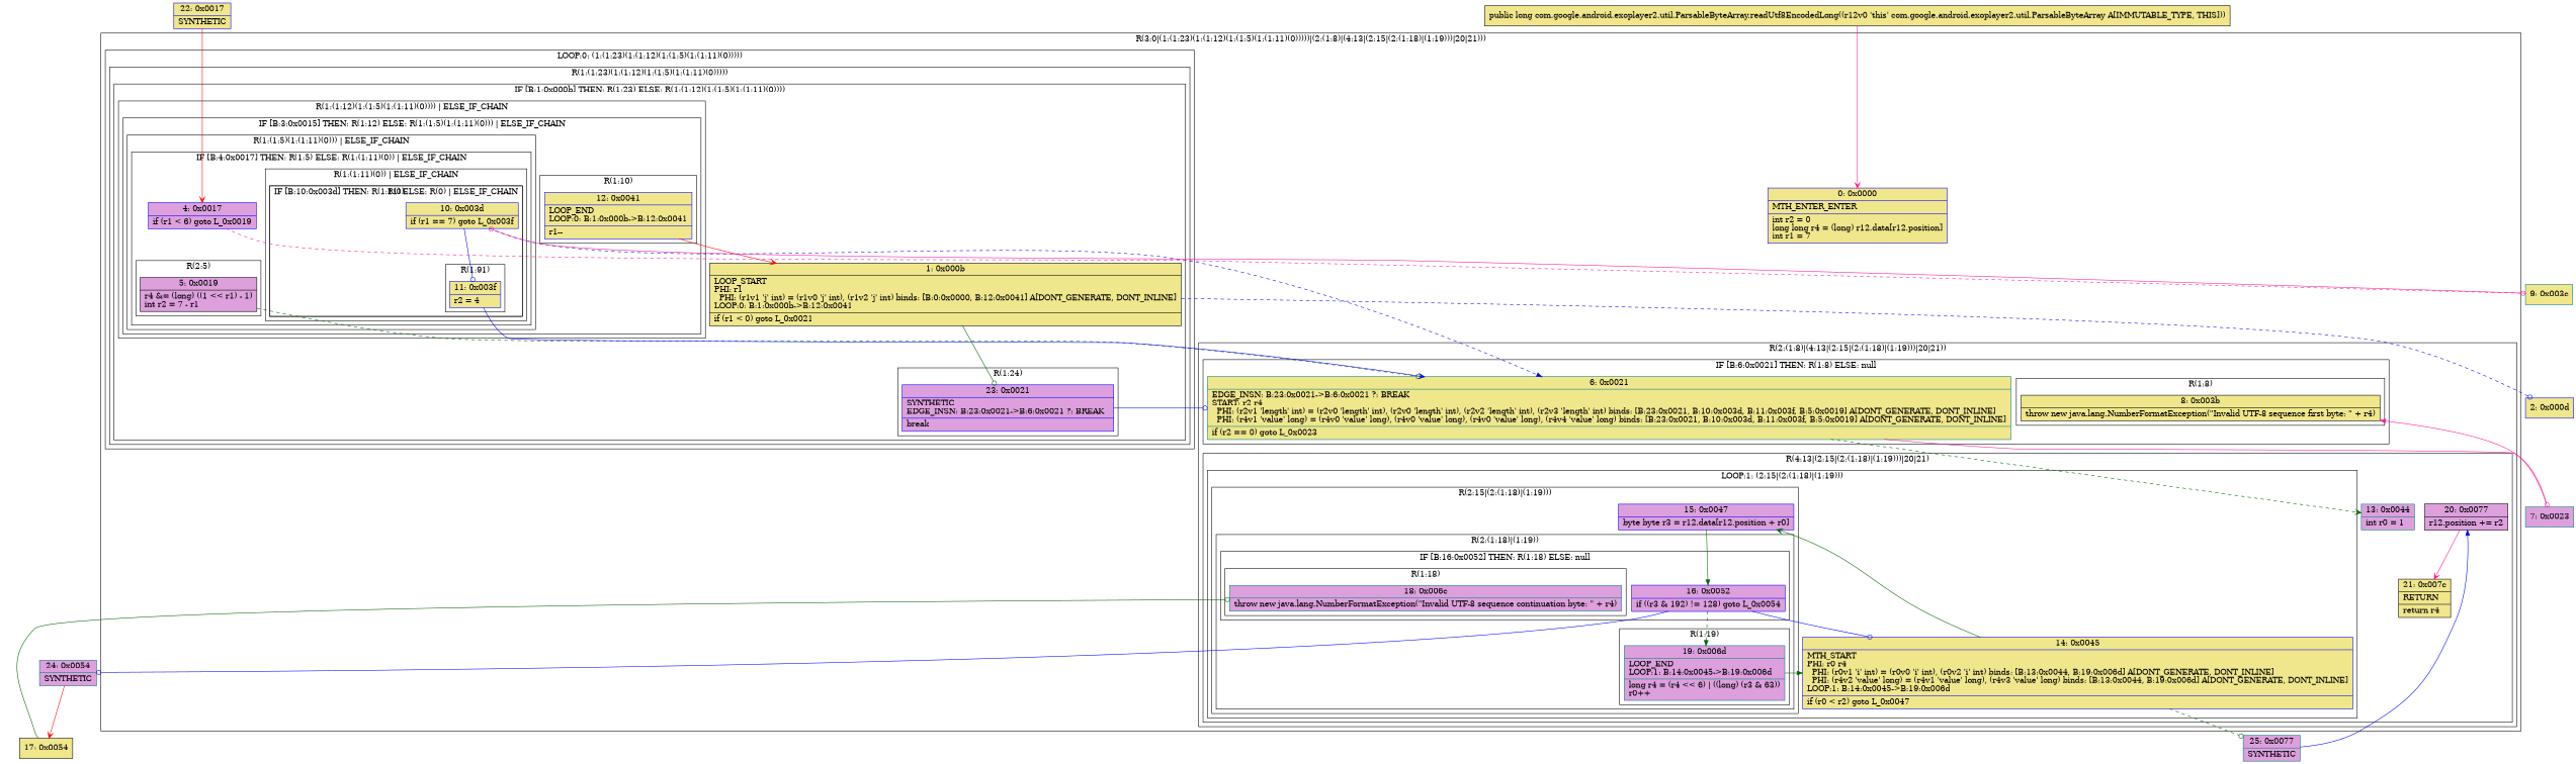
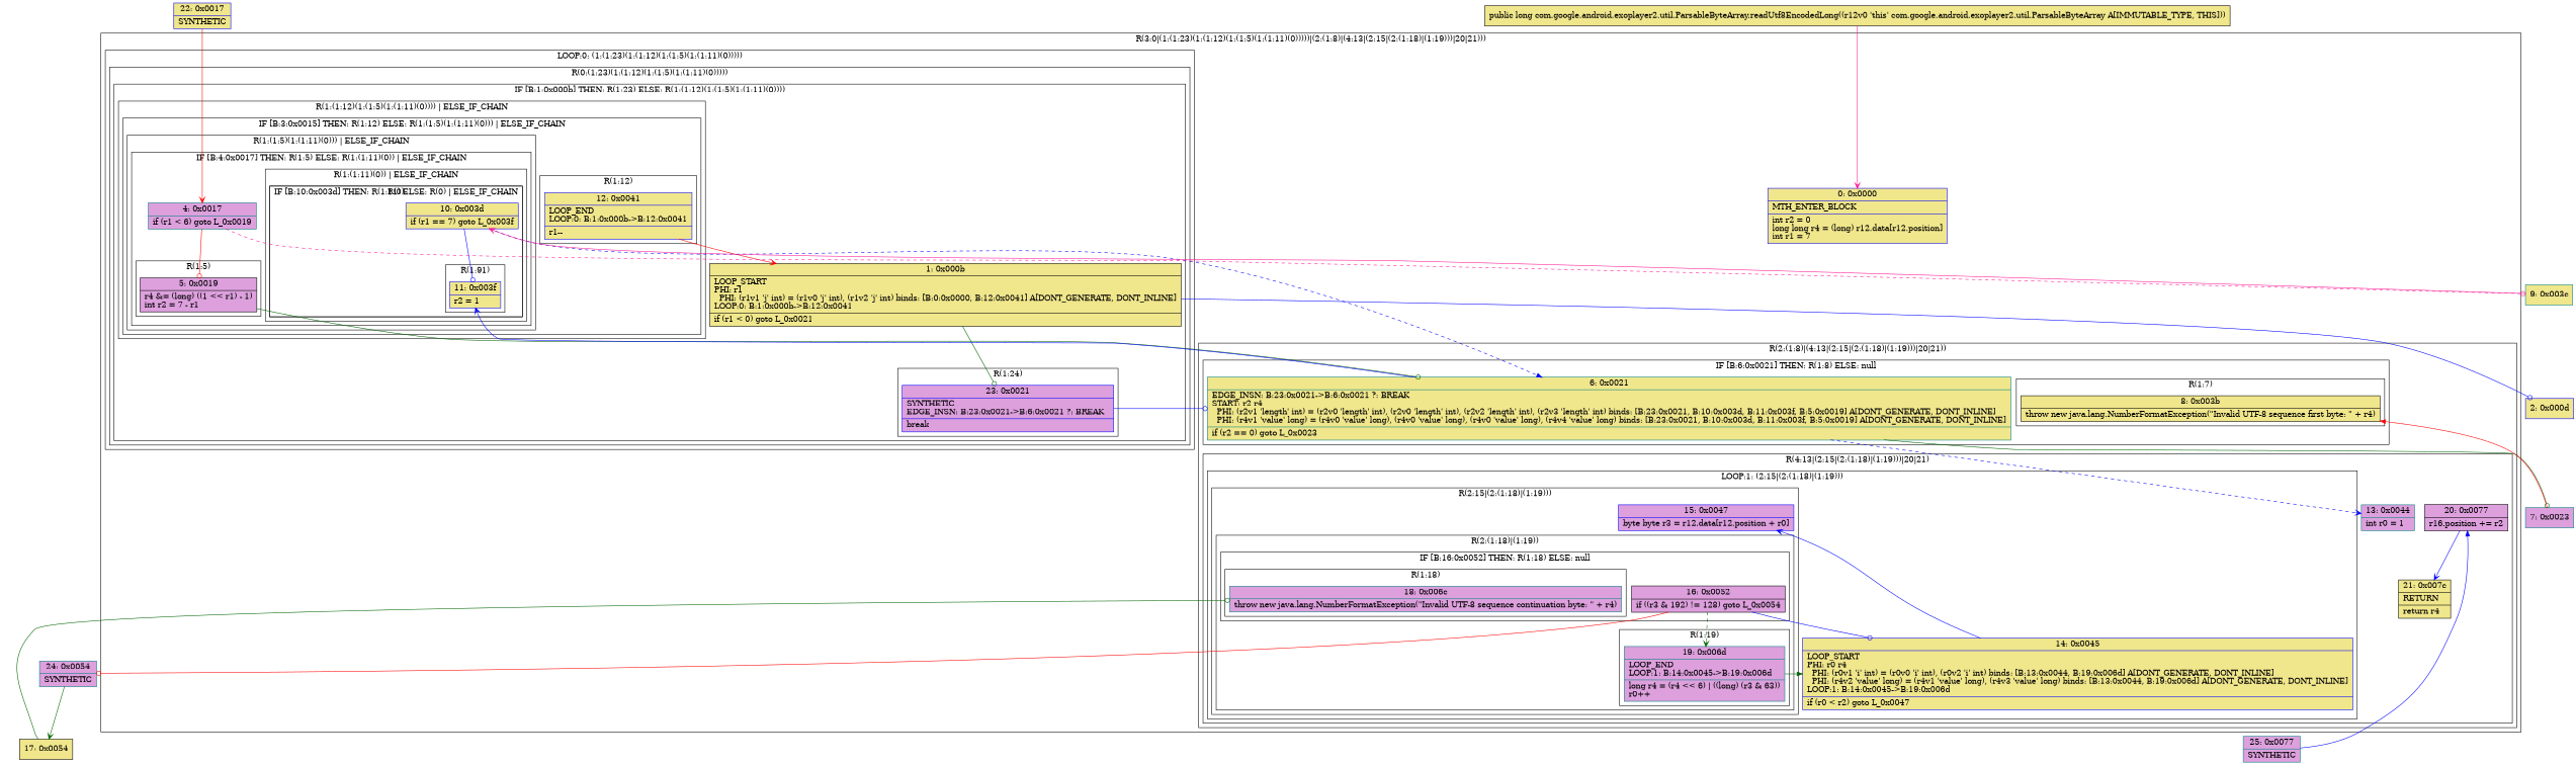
  digraph {
    node [color=blue fillcolor=khaki shape=record style=filled]
    edge [arrowhead=odot color=blue]
    n1 [fillcolor=plum label="{23\:\ 0x0021|SYNTHETIC\lEDGE_INSN: B:23:0x0021\-\>B:6:0x0021 ?: BREAK  \l|break\l}"]
    n2 [label="{12\:\ 0x0041|LOOP_END\lLOOP:0: B:1:0x000b\-\>B:12:0x0041\l|r1\-\-\l}"]
    n3 [color=black fillcolor=plum label="{5\:\ 0x0019|r4 &= (long) ((1 \<\< r1) \- 1)\lint r2 = 7 \- r1\l}"]
-   n4 [label="{11\:\ 0x003f|r2 = 4\l}"]
+   n4 [label="{11\:\ 0x003f|r2 = 1\l}"]
    n5 [label="{10\:\ 0x003d|if (r1 == 7) goto L_0x003f\l}"]
-   n6 [fillcolor=plum label="{4\:\ 0x0017|if (r1 \< 6) goto L_0x0019\l}"]
+   n6 [color=teal fillcolor=plum label="{4\:\ 0x0017|if (r1 \< 6) goto L_0x0019\l}"]
    n7 [color=black label="{1\:\ 0x000b|LOOP_START\lPHI: r1 \l  PHI: (r1v1 'j' int) = (r1v0 'j' int), (r1v2 'j' int) binds: [B:0:0x0000, B:12:0x0041] A[DONT_GENERATE, DONT_INLINE]\lLOOP:0: B:1:0x000b\-\>B:12:0x0041\l|if (r1 \< 0) goto L_0x0021\l}"]
    n8 [color=black label="{8\:\ 0x003b|throw new java.lang.NumberFormatException(\"Invalid UTF\-8 sequence first byte: \" + r4)\l}"]
    n9 [color=teal label="{6\:\ 0x0021|EDGE_INSN: B:23:0x0021\-\>B:6:0x0021 ?: BREAK  \lSTART: r2 r4 \l  PHI: (r2v1 'length' int) = (r2v0 'length' int), (r2v0 'length' int), (r2v2 'length' int), (r2v3 'length' int) binds: [B:23:0x0021, B:10:0x003d, B:11:0x003f, B:5:0x0019] A[DONT_GENERATE, DONT_INLINE]\l  PHI: (r4v1 'value' long) = (r4v0 'value' long), (r4v0 'value' long), (r4v0 'value' long), (r4v4 'value' long) binds: [B:23:0x0021, B:10:0x003d, B:11:0x003f, B:5:0x0019] A[DONT_GENERATE, DONT_INLINE]\l|if (r2 == 0) goto L_0x0023\l}"]
    n10 [color=teal fillcolor=plum label="{18\:\ 0x006c|throw new java.lang.NumberFormatException(\"Invalid UTF\-8 sequence continuation byte: \" + r4)\l}"]
-   n11 [fillcolor=plum label="{16\:\ 0x0052|if ((r3 & 192) != 128) goto L_0x0054\l}"]
+   n11 [color=black fillcolor=plum label="{16\:\ 0x0052|if ((r3 & 192) != 128) goto L_0x0054\l}"]
    n12 [color=teal fillcolor=plum label="{19\:\ 0x006d|LOOP_END\lLOOP:1: B:14:0x0045\-\>B:19:0x006d\l|long r4 = (r4 \<\< 6) \| ((long) (r3 & 63))\lr0++\l}"]
    n13 [fillcolor=plum label="{15\:\ 0x0047|byte byte r3 = r12.data[r12.position + r0]\l}"]
-   n14 [label="{14\:\ 0x0045|MTH_START\lPHI: r0 r4 \l  PHI: (r0v1 'i' int) = (r0v0 'i' int), (r0v2 'i' int) binds: [B:13:0x0044, B:19:0x006d] A[DONT_GENERATE, DONT_INLINE]\l  PHI: (r4v2 'value' long) = (r4v1 'value' long), (r4v3 'value' long) binds: [B:13:0x0044, B:19:0x006d] A[DONT_GENERATE, DONT_INLINE]\lLOOP:1: B:14:0x0045\-\>B:19:0x006d\l|if (r0 \< r2) goto L_0x0047\l}"]
+   n14 [label="{14\:\ 0x0045|LOOP_START\lPHI: r0 r4 \l  PHI: (r0v1 'i' int) = (r0v0 'i' int), (r0v2 'i' int) binds: [B:13:0x0044, B:19:0x006d] A[DONT_GENERATE, DONT_INLINE]\l  PHI: (r4v2 'value' long) = (r4v1 'value' long), (r4v3 'value' long) binds: [B:13:0x0044, B:19:0x006d] A[DONT_GENERATE, DONT_INLINE]\lLOOP:1: B:14:0x0045\-\>B:19:0x006d\l|if (r0 \< r2) goto L_0x0047\l}"]
    n15 [color=teal fillcolor=plum label="{13\:\ 0x0044|int r0 = 1\l}"]
-   n16 [color=black fillcolor=plum label="{20\:\ 0x0077|r12.position += r2\l}"]
+   n16 [color=black fillcolor=plum label="{20\:\ 0x0077|r16.position += r2\l}"]
    n17 [color=black label="{21\:\ 0x007c|RETURN\l|return r4\l}"]
-   n18 [label="{0\:\ 0x0000|MTH_ENTER_ENTER\l|int r2 = 0\llong long r4 = (long) r12.data[r12.position]\lint r1 = 7\l}"]
+   n18 [label="{0\:\ 0x0000|MTH_ENTER_BLOCK\l|int r2 = 0\llong long r4 = (long) r12.data[r12.position]\lint r1 = 7\l}"]
    n19 [color=teal label="{9\:\ 0x003c}"]
    n20 [label="{2\:\ 0x000d}"]
    n21 [color=teal fillcolor=plum label="{7\:\ 0x0023}"]
    n22 [color=teal fillcolor=plum label="{24\:\ 0x0054|SYNTHETIC\l}"]
    n23 [color=teal fillcolor=plum label="{25\:\ 0x0077|SYNTHETIC\l}"]
    n24 [label="{22\:\ 0x0017|SYNTHETIC\l}"]
    n25 [color=black label="{17\:\ 0x0054}"]
    n26 [color=black label="{public long com.google.android.exoplayer2.util.ParsableByteArray.readUtf8EncodedLong((r12v0 'this' com.google.android.exoplayer2.util.ParsableByteArray A[IMMUTABLE_TYPE, THIS])) }"]
    subgraph cluster_1 {
      label="R(3:0|(1:(1:23)(1:(1:12)(1:(1:5)(1:(1:11)(0)))))|(2:(1:8)|(4:13|(2:15|(2:(1:18)|(1:19)))|20|21)))"
      n18
      subgraph cluster_2 {
        label="LOOP:0: (1:(1:23)(1:(1:12)(1:(1:5)(1:(1:11)(0)))))"
        subgraph cluster_3 {
-         label="R(1:(1:23)(1:(1:12)(1:(1:5)(1:(1:11)(0)))))"
+         label="R(0:(1:23)(1:(1:12)(1:(1:5)(1:(1:11)(0)))))"
          subgraph cluster_4 {
            label="IF [B:1:0x000b] THEN: R(1:23) ELSE: R(1:(1:12)(1:(1:5)(1:(1:11)(0))))"
            n7
            subgraph cluster_5 {
              label="R(1:24)"
              n1
            }
            subgraph cluster_6 {
              label="R(1:(1:12)(1:(1:5)(1:(1:11)(0)))) | ELSE_IF_CHAIN\l"
              subgraph cluster_7 {
                label="IF [B:3:0x0015] THEN: R(1:12) ELSE: R(1:(1:5)(1:(1:11)(0))) | ELSE_IF_CHAIN\l"
                subgraph cluster_8 {
-                 label="R(1:10)"
+                 label="R(1:12)"
                  n2
                }
                subgraph cluster_9 {
                  label="R(1:(1:5)(1:(1:11)(0))) | ELSE_IF_CHAIN\l"
                  subgraph cluster_10 {
                    label="IF [B:4:0x0017] THEN: R(1:5) ELSE: R(1:(1:11)(0)) | ELSE_IF_CHAIN\l"
                    n6
                    subgraph cluster_11 {
-                     label="R(2:5)"
+                     label="R(1:5)"
                      n3
                    }
                    subgraph cluster_12 {
                      label="R(1:(1:11)(0)) | ELSE_IF_CHAIN\l"
                      subgraph cluster_13 {
                        label="IF [B:10:0x003d] THEN: R(1:11) ELSE: R(0) | ELSE_IF_CHAIN\l"
                        n5
                        subgraph cluster_14 {
                          label="R(1:91)"
                          n4
                        }
                        subgraph cluster_15 {
                          label="R(0)"
                        }
                      }
                    }
                  }
                }
              }
            }
          }
        }
      }
      subgraph cluster_16 {
        label="R(2:(1:8)|(4:13|(2:15|(2:(1:18)|(1:19)))|20|21))"
        subgraph cluster_17 {
          label="IF [B:6:0x0021] THEN: R(1:8) ELSE: null"
          n9
          subgraph cluster_18 {
-           label="R(1:8)"
+           label="R(1:7)"
            n8
          }
        }
        subgraph cluster_19 {
          label="R(4:13|(2:15|(2:(1:18)|(1:19)))|20|21)"
          n15
          n16
          n17
          subgraph cluster_20 {
            label="LOOP:1: (2:15|(2:(1:18)|(1:19)))"
            n14
            subgraph cluster_21 {
              label="R(2:15|(2:(1:18)|(1:19)))"
              n13
              subgraph cluster_22 {
                label="R(2:(1:18)|(1:19))"
                subgraph cluster_23 {
                  label="IF [B:16:0x0052] THEN: R(1:18) ELSE: null"
                  n11
                  subgraph cluster_24 {
                    label="R(1:18)"
                    n10
                  }
                }
                subgraph cluster_25 {
                  label="R(1:19)"
                  n12
                }
              }
            }
          }
        }
      }
    }
    n1 -> n9
    n2 -> n7 [arrowhead=vee color=red]
-   n3 -> n9 [color=darkgreen style=dashed]
-   n4 -> n9 [arrowhead=vee]
+   n3 -> n9 [color=darkgreen]
+   n9 -> n4 [arrowhead=vee]
    n5 -> n4
    n5 -> n9 [arrowhead=normal style=dashed]
+   n6 -> n3 [color=red]
    n6 -> n19 [color=deeppink style=dashed]
    n7 -> n1 [color=darkgreen]
-   n7 -> n20 [style=dashed]
-   n9 -> n15 [arrowhead=vee color=darkgreen style=dashed]
-   n9 -> n21 [color=deeppink]
-   n11 -> n12 [arrowhead=normal color=darkgreen style=dashed]
+   n7 -> n20 [style=solid]
+   n9 -> n15 [arrowhead=vee style=dashed]
+   n9 -> n21 [color=darkgreen]
+   n11 -> n12 [arrowhead=vee color=darkgreen style=dashed]
    n11 -> n14
-   n11 -> n22
+   n11 -> n22 [color=red]
    n12 -> n14 [arrowhead=normal color=darkgreen]
-   n13 -> n11 [arrowhead=normal color=darkgreen]
-   n14 -> n13 [arrowhead=vee color=darkgreen]
-   n14 -> n23 [color=darkgreen style=dashed]
-   n16 -> n17 [arrowhead=vee color=deeppink]
-   n19 -> n5 [color=deeppink]
-   n21 -> n8 [arrowhead=normal color=deeppink]
-   n22 -> n25 [arrowhead=vee color=red]
+   n14 -> n13 [arrowhead=vee]
+   n16 -> n17 [arrowhead=vee]
+   n19 -> n5 [arrowhead=vee color=deeppink]
+   n21 -> n8 [arrowhead=normal color=red]
+   n22 -> n25 [arrowhead=vee color=darkgreen]
    n23 -> n16 [arrowhead=normal]
    n24 -> n6 [arrowhead=vee color=red]
    n25 -> n10 [color=darkgreen]
    n26 -> n18 [arrowhead=vee color=deeppink]
  }
